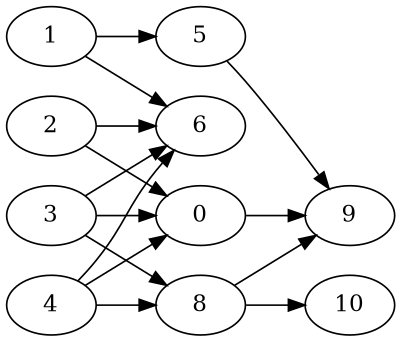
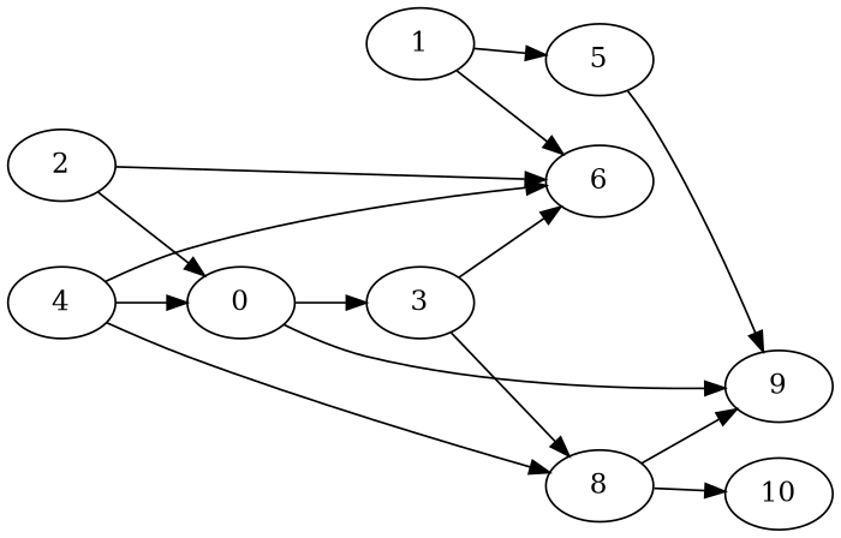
  digraph {
    rankdir=LR
    node [alpha=0.11]
    1 [alpha=0.18 expect_size=47928320]
    5 [alpha=0.04 expect_size=5751808]
    6 [alpha=0.05 expect_size=45101056]
    9 [alpha=0.01 expect_size=18873344]
    2 [alpha=0.15 expect_size=40227840]
    n6 [expect_size=28555264 label=0]
    8 [alpha=0.17 expect_size=44221440]
    10 [alpha=0.07 expect_size=17445888]
    3 [expect_size=25007104]
    4 [alpha=0.00 expect_size=14119936]
    1 -> 5
    1 -> 6
    5 -> 9
    2 -> 6
    2 -> n6
    n6 -> 9
    8 -> 9
    8 -> 10
    3 -> 6
-   3 -> n6
+   n6 -> 3
    3 -> 8
    4 -> 6
    4 -> n6
    4 -> 8
  }
